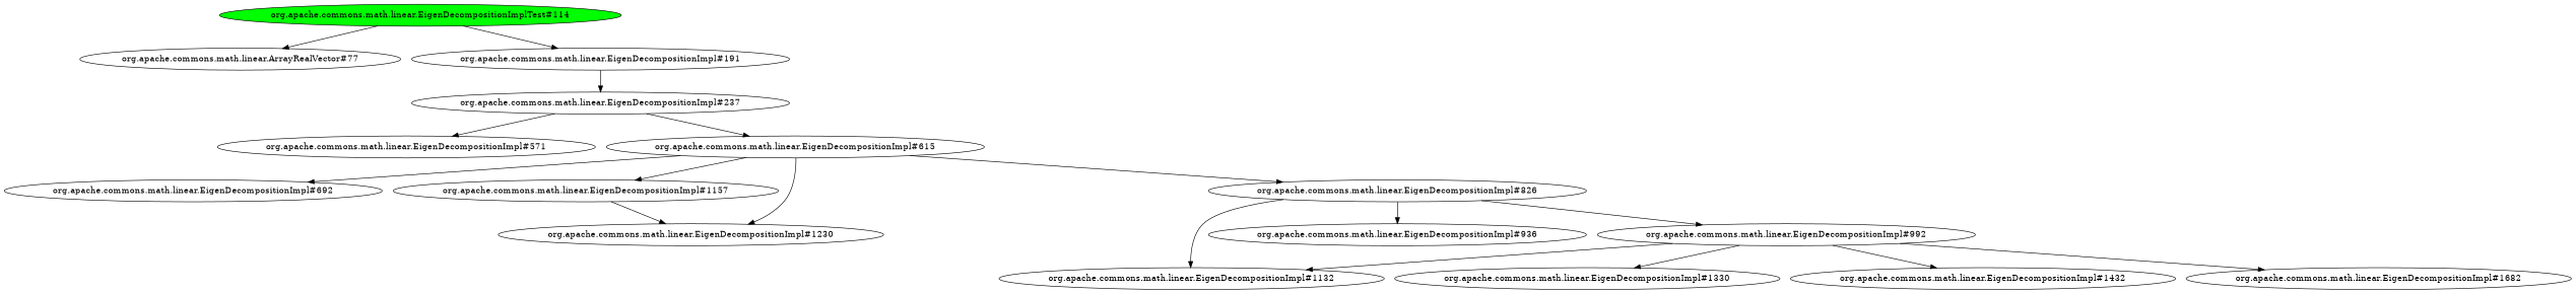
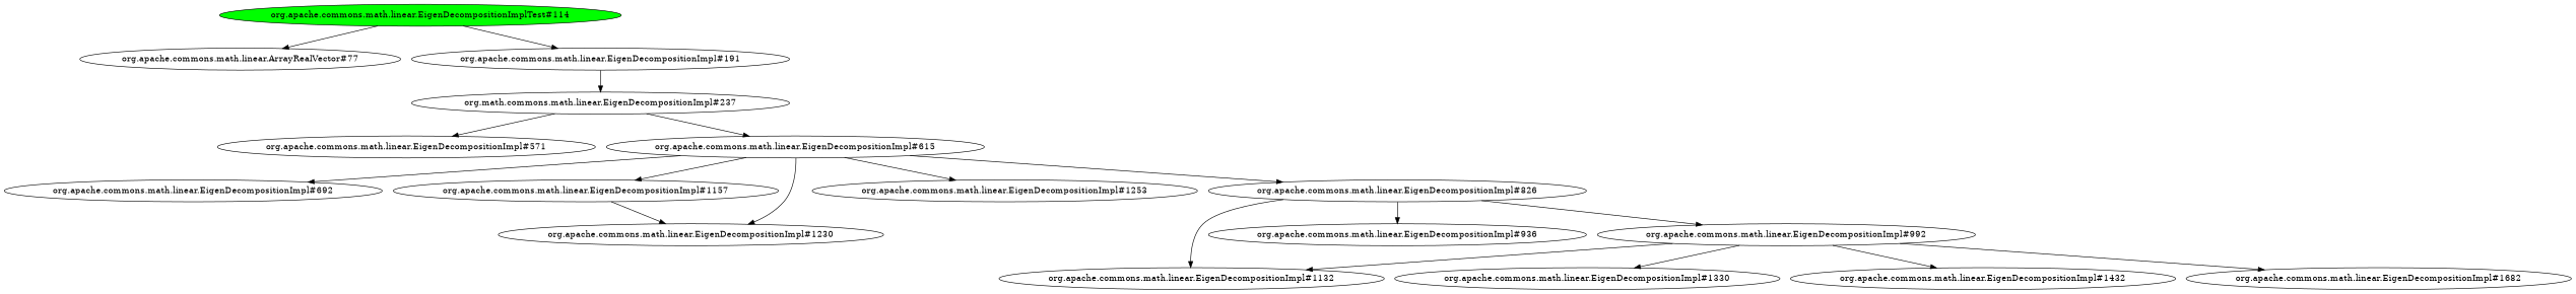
  digraph {
    "org.apache.commons.math.linear.EigenDecompositionImplTest#114" [fillcolor=green style=filled]
    "org.apache.commons.math.linear.ArrayRealVector#77"
    "org.apache.commons.math.linear.EigenDecompositionImpl#191"
-   "org.apache.commons.math.linear.EigenDecompositionImpl#237"
+   "org.apache.commons.math.linear.EigenDecompositionImpl#237" [label="org.math.commons.math.linear.EigenDecompositionImpl#237"]
    "org.apache.commons.math.linear.EigenDecompositionImpl#571"
    "org.apache.commons.math.linear.EigenDecompositionImpl#615"
    "org.apache.commons.math.linear.EigenDecompositionImpl#692"
    "org.apache.commons.math.linear.EigenDecompositionImpl#1157"
    "org.apache.commons.math.linear.EigenDecompositionImpl#1230"
+   "org.apache.commons.math.linear.EigenDecompositionImpl#1253"
    "org.apache.commons.math.linear.EigenDecompositionImpl#826"
    "org.apache.commons.math.linear.EigenDecompositionImpl#1132"
    "org.apache.commons.math.linear.EigenDecompositionImpl#936"
    "org.apache.commons.math.linear.EigenDecompositionImpl#992"
    "org.apache.commons.math.linear.EigenDecompositionImpl#1330"
    "org.apache.commons.math.linear.EigenDecompositionImpl#1432"
    "org.apache.commons.math.linear.EigenDecompositionImpl#1682"
    "org.apache.commons.math.linear.EigenDecompositionImplTest#114" -> "org.apache.commons.math.linear.ArrayRealVector#77"
    "org.apache.commons.math.linear.EigenDecompositionImplTest#114" -> "org.apache.commons.math.linear.EigenDecompositionImpl#191"
    "org.apache.commons.math.linear.EigenDecompositionImpl#191" -> "org.apache.commons.math.linear.EigenDecompositionImpl#237"
    "org.apache.commons.math.linear.EigenDecompositionImpl#237" -> "org.apache.commons.math.linear.EigenDecompositionImpl#571"
    "org.apache.commons.math.linear.EigenDecompositionImpl#237" -> "org.apache.commons.math.linear.EigenDecompositionImpl#615"
    "org.apache.commons.math.linear.EigenDecompositionImpl#615" -> "org.apache.commons.math.linear.EigenDecompositionImpl#692"
    "org.apache.commons.math.linear.EigenDecompositionImpl#615" -> "org.apache.commons.math.linear.EigenDecompositionImpl#1157"
    "org.apache.commons.math.linear.EigenDecompositionImpl#615" -> "org.apache.commons.math.linear.EigenDecompositionImpl#1230"
+   "org.apache.commons.math.linear.EigenDecompositionImpl#615" -> "org.apache.commons.math.linear.EigenDecompositionImpl#1253"
    "org.apache.commons.math.linear.EigenDecompositionImpl#615" -> "org.apache.commons.math.linear.EigenDecompositionImpl#826"
    "org.apache.commons.math.linear.EigenDecompositionImpl#1157" -> "org.apache.commons.math.linear.EigenDecompositionImpl#1230"
    "org.apache.commons.math.linear.EigenDecompositionImpl#826" -> "org.apache.commons.math.linear.EigenDecompositionImpl#1132"
    "org.apache.commons.math.linear.EigenDecompositionImpl#826" -> "org.apache.commons.math.linear.EigenDecompositionImpl#936"
    "org.apache.commons.math.linear.EigenDecompositionImpl#826" -> "org.apache.commons.math.linear.EigenDecompositionImpl#992"
    "org.apache.commons.math.linear.EigenDecompositionImpl#992" -> "org.apache.commons.math.linear.EigenDecompositionImpl#1132"
    "org.apache.commons.math.linear.EigenDecompositionImpl#992" -> "org.apache.commons.math.linear.EigenDecompositionImpl#1330"
    "org.apache.commons.math.linear.EigenDecompositionImpl#992" -> "org.apache.commons.math.linear.EigenDecompositionImpl#1432"
    "org.apache.commons.math.linear.EigenDecompositionImpl#992" -> "org.apache.commons.math.linear.EigenDecompositionImpl#1682"
  }
